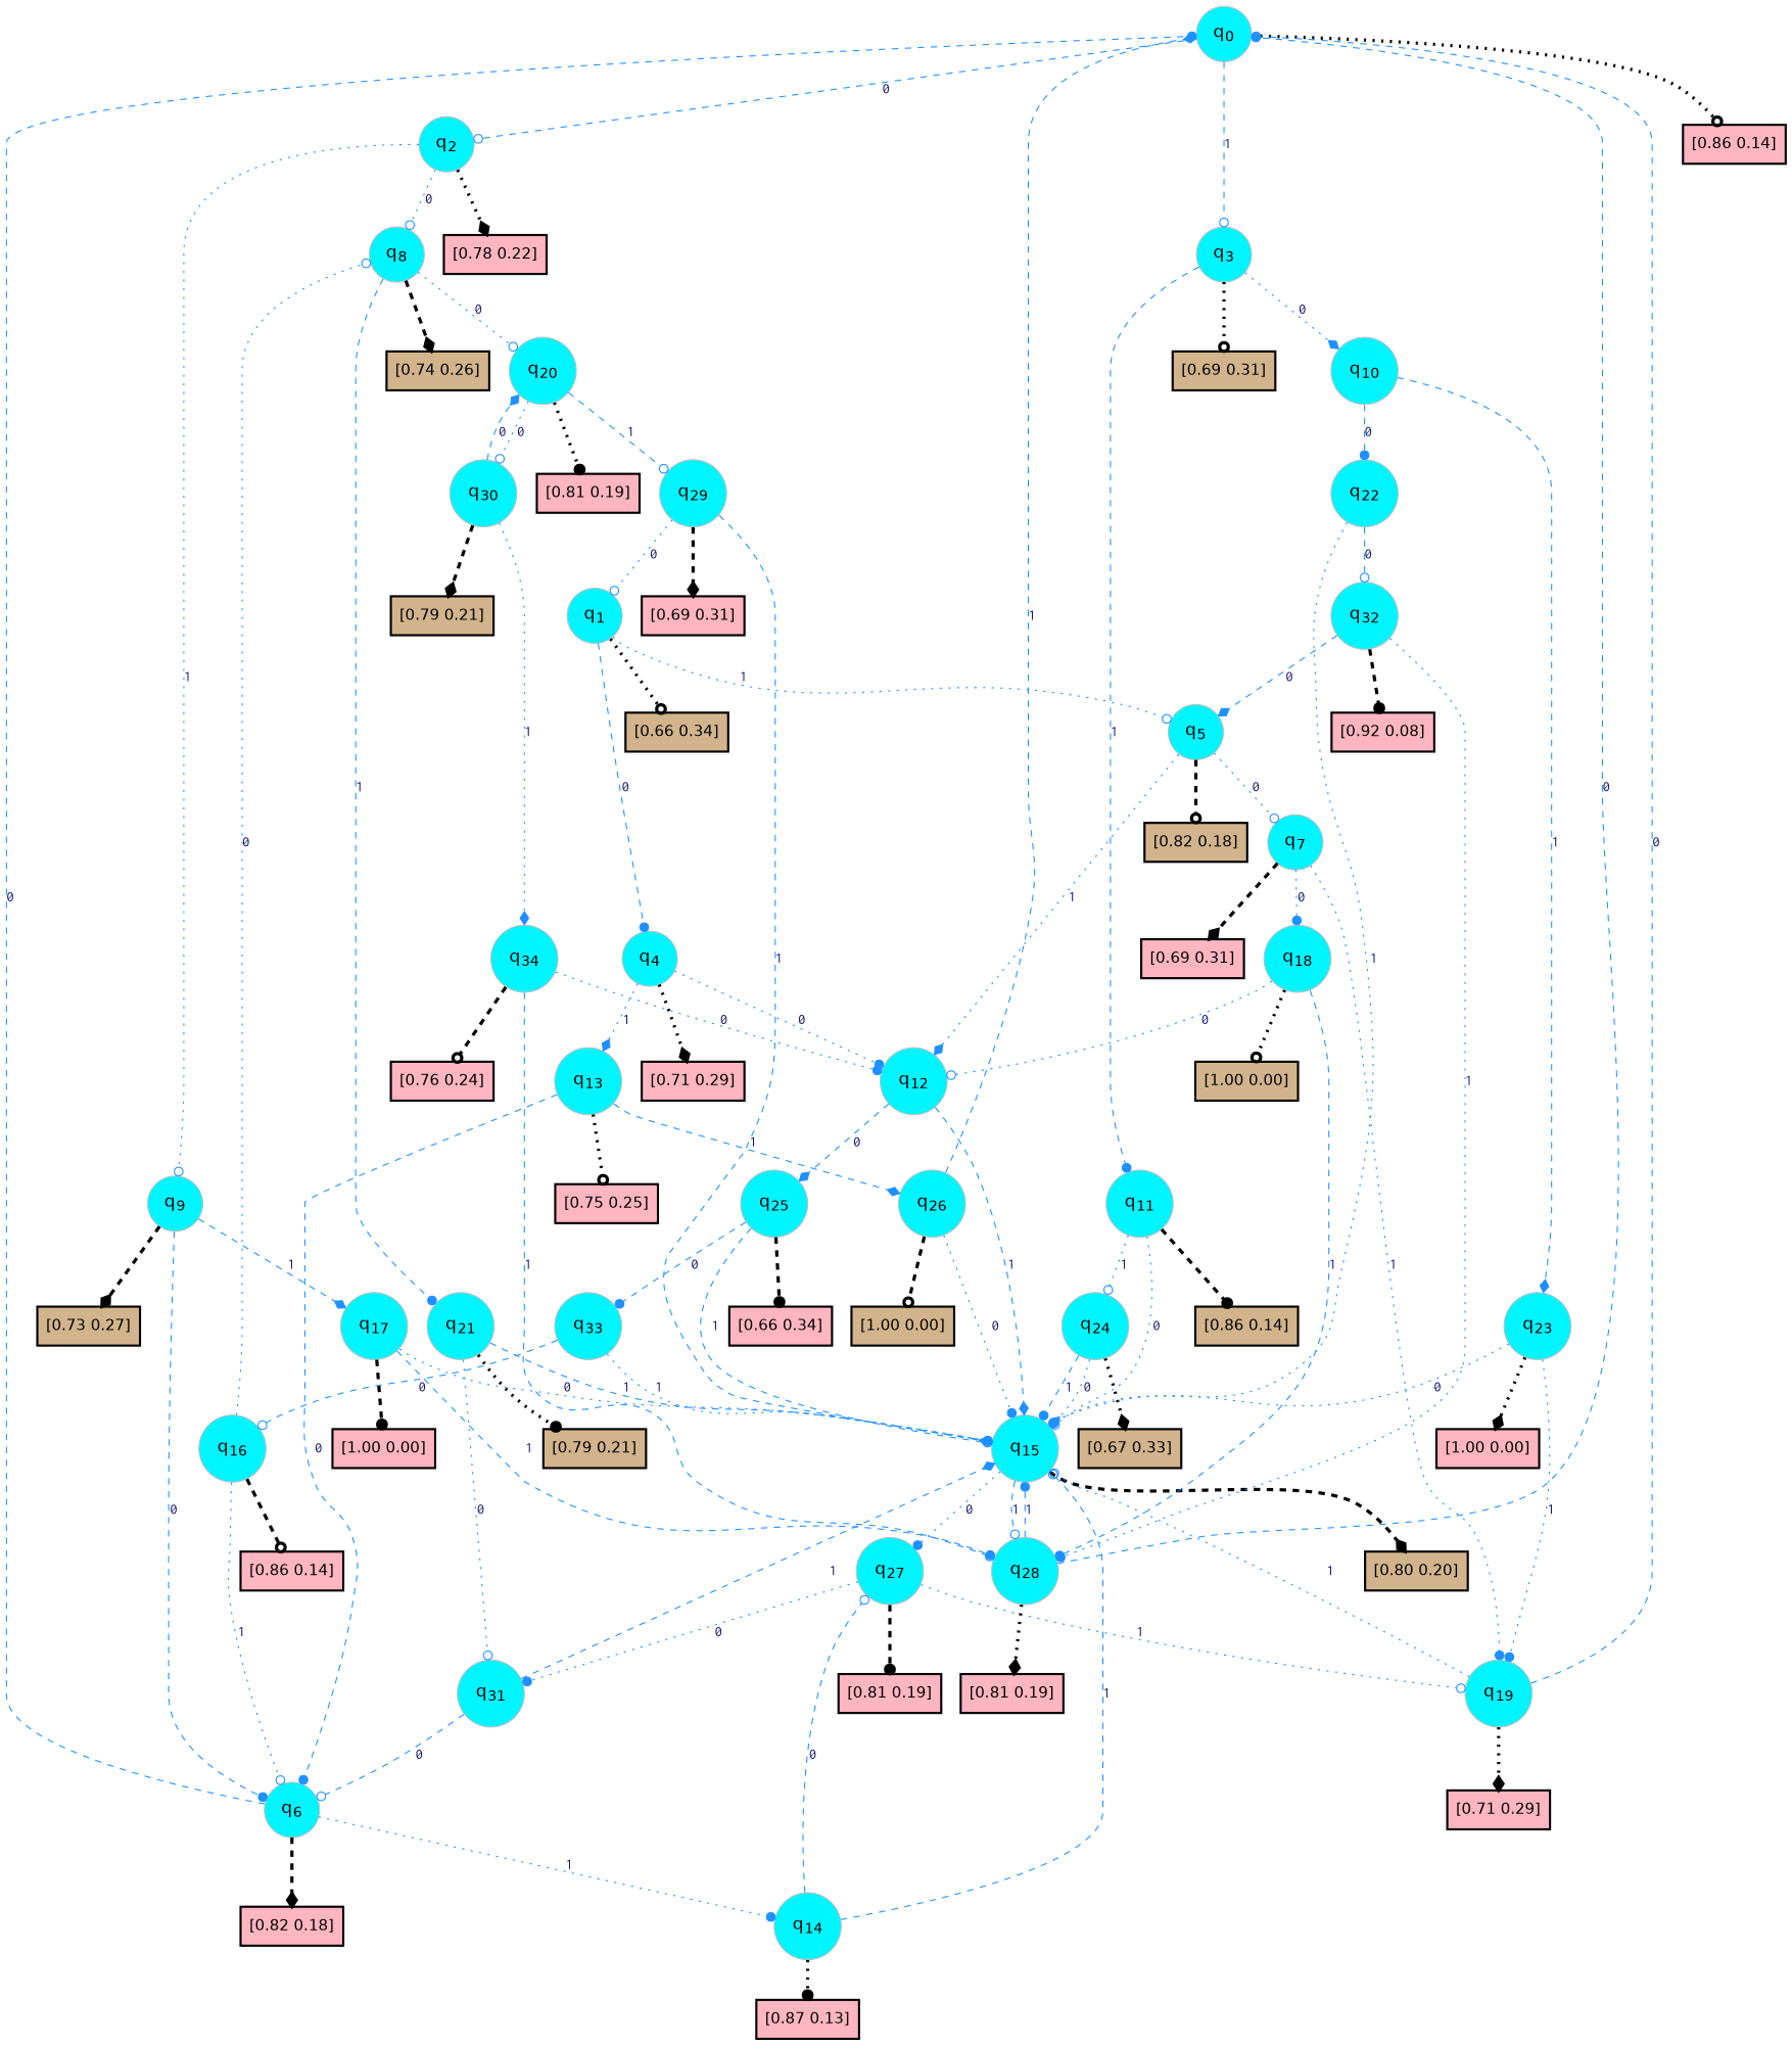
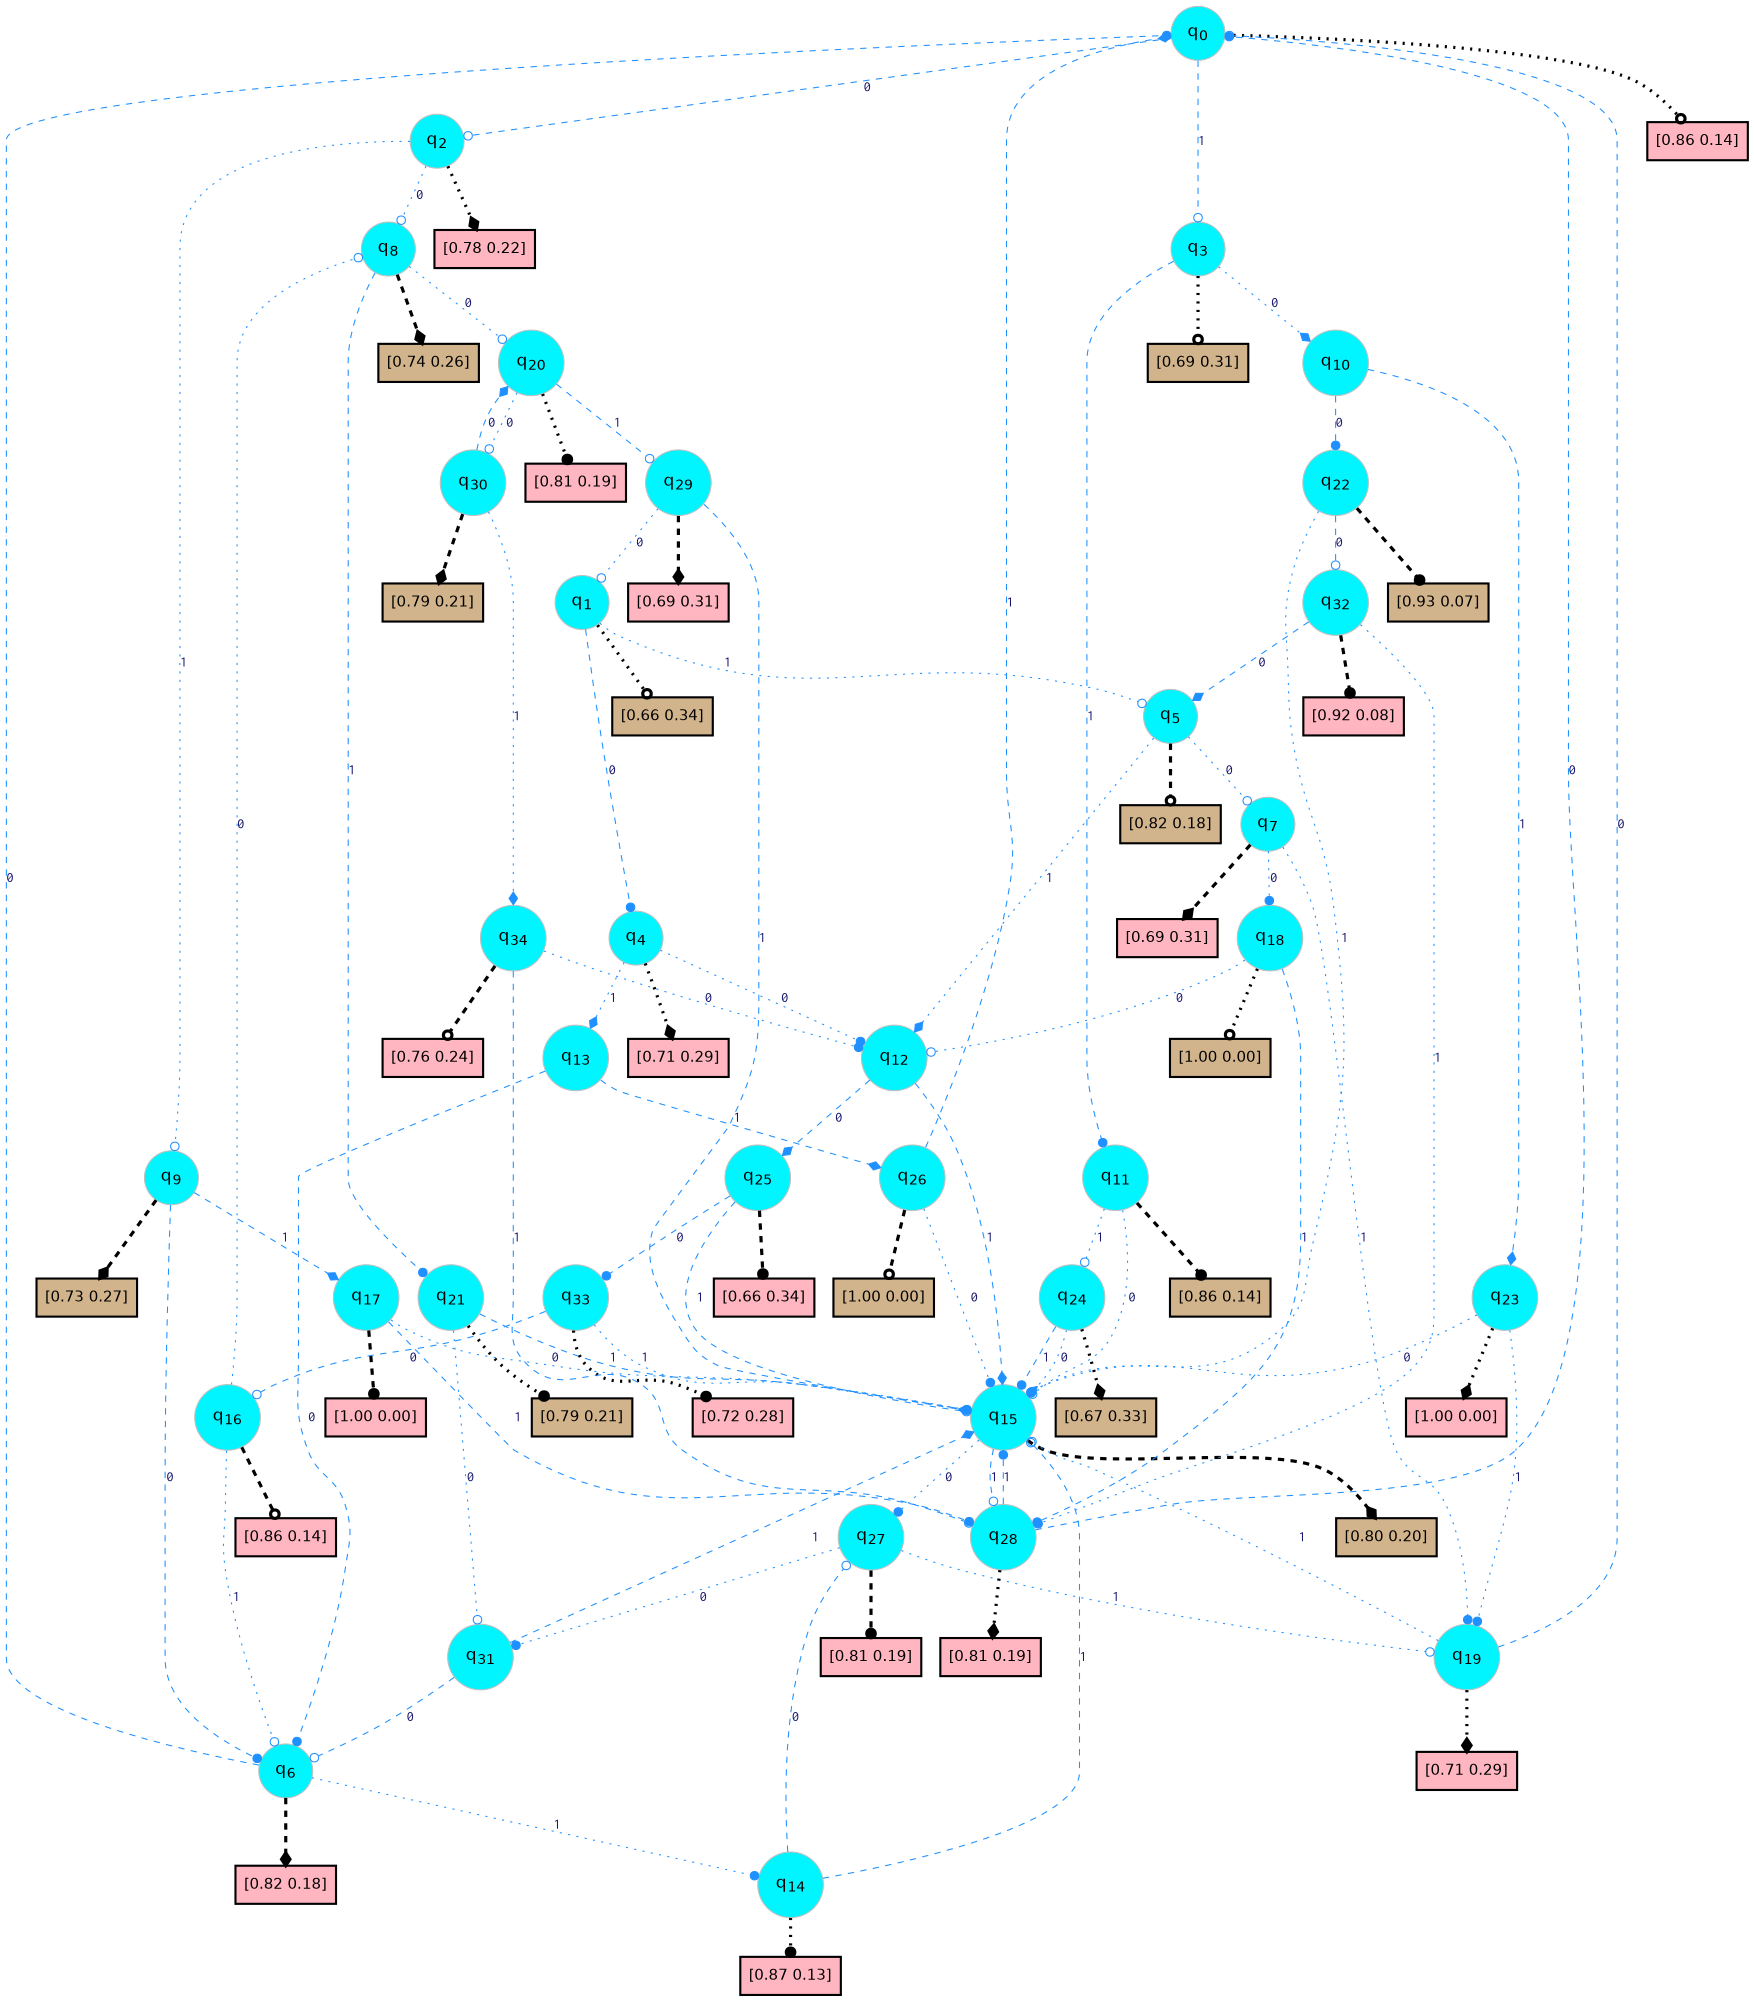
  digraph {
    rankdir=TD
    node [color=gray fillcolor=turquoise1 fontcolor=black fontname=Helvetica fontsize=16 fontweight=bold shape=circle style=filled]
    edge [arrowhead=odot arrowsize=1 color=dodgerblue1 fontcolor=midnightblue fontname=courier fontweight=bold penwidth=1 style=dashed weight=20]
    n1 [label=<q<SUB>0</SUB>>]
    n2 [label=<q<SUB>2</SUB>>]
    n3 [label=<q<SUB>3</SUB>>]
    n4 [color=black fillcolor=lightpink fontsize=14 label="[0.86 0.14]" penwidth=2 shape=box]
    n5 [label=<q<SUB>8</SUB>>]
    n6 [label=<q<SUB>9</SUB>>]
    n7 [color=black fillcolor=lightpink fontsize=14 label="[0.78 0.22]" penwidth=2 shape=box]
    n8 [label=<q<SUB>10</SUB>>]
    n9 [label=<q<SUB>11</SUB>>]
    n10 [color=black fillcolor=tan fontsize=14 label="[0.69 0.31]" penwidth=2 shape=box]
    n11 [label=<q<SUB>1</SUB>>]
    n12 [label=<q<SUB>4</SUB>>]
    n13 [label=<q<SUB>5</SUB>>]
    n14 [color=black fillcolor=tan fontsize=14 label="[0.66 0.34]" penwidth=2 shape=box]
    n15 [label=<q<SUB>12</SUB>>]
    n16 [label=<q<SUB>13</SUB>>]
    n17 [color=black fillcolor=lightpink fontsize=14 label="[0.71 0.29]" penwidth=2 shape=box]
    n18 [label=<q<SUB>7</SUB>>]
    n19 [color=black fillcolor=tan fontsize=14 label="[0.82 0.18]" penwidth=2 shape=box]
    n20 [label=<q<SUB>20</SUB>>]
    n21 [label=<q<SUB>21</SUB>>]
    n22 [color=black fillcolor=tan fontsize=14 label="[0.74 0.26]" penwidth=2 shape=box]
    n23 [label=<q<SUB>6</SUB>>]
    n24 [label=<q<SUB>17</SUB>>]
    n25 [color=black fillcolor=tan fontsize=14 label="[0.73 0.27]" penwidth=2 shape=box]
    n26 [label=<q<SUB>22</SUB>>]
    n27 [label=<q<SUB>23</SUB>>]
    n28 [label=<q<SUB>15</SUB>>]
    n29 [label=<q<SUB>24</SUB>>]
    n30 [color=black fillcolor=tan fontsize=14 label="[0.86 0.14]" penwidth=2 shape=box]
    n31 [label=<q<SUB>25</SUB>>]
    n32 [label=<q<SUB>26</SUB>>]
-   n33 [color=black fillcolor=lightpink fontsize=14 label="[0.75 0.25]" penwidth=2 shape=box]
    n34 [label=<q<SUB>18</SUB>>]
    n35 [label=<q<SUB>19</SUB>>]
    n36 [color=black fillcolor=lightpink fontsize=14 label="[0.69 0.31]" penwidth=2 shape=box]
    n37 [label=<q<SUB>14</SUB>>]
    n38 [color=black fillcolor=lightpink fontsize=14 label="[0.82 0.18]" penwidth=2 shape=box]
    n39 [label=<q<SUB>27</SUB>>]
    n40 [color=black fillcolor=lightpink fontsize=14 label="[0.87 0.13]" penwidth=2 shape=box]
    n41 [label=<q<SUB>28</SUB>>]
    n42 [color=black fillcolor=tan fontsize=14 label="[1.00 0.00]" penwidth=2 shape=box]
    n43 [color=black fillcolor=lightpink fontsize=14 label="[0.71 0.29]" penwidth=2 shape=box]
    n44 [label=<q<SUB>29</SUB>>]
    n45 [label=<q<SUB>30</SUB>>]
    n46 [color=black fillcolor=lightpink fontsize=14 label="[0.81 0.19]" penwidth=2 shape=box]
    n47 [label=<q<SUB>31</SUB>>]
    n48 [color=black fillcolor=tan fontsize=14 label="[0.79 0.21]" penwidth=2 shape=box]
    n49 [color=black fillcolor=lightpink fontsize=14 label="[1.00 0.00]" penwidth=2 shape=box]
    n50 [label=<q<SUB>32</SUB>>]
+   n51 [color=black fillcolor=tan fontsize=14 label="[0.93 0.07]" penwidth=2 shape=box]
    n52 [color=black fillcolor=lightpink fontsize=14 label="[1.00 0.00]" penwidth=2 shape=box]
    n53 [color=black fillcolor=tan fontsize=14 label="[0.80 0.20]" penwidth=2 shape=box]
    n54 [color=black fillcolor=tan fontsize=14 label="[0.67 0.33]" penwidth=2 shape=box]
    n55 [label=<q<SUB>33</SUB>>]
    n56 [color=black fillcolor=lightpink fontsize=14 label="[0.66 0.34]" penwidth=2 shape=box]
    n57 [color=black fillcolor=tan fontsize=14 label="[1.00 0.00]" penwidth=2 shape=box]
    n58 [color=black fillcolor=lightpink fontsize=14 label="[0.81 0.19]" penwidth=2 shape=box]
    n59 [color=black fillcolor=lightpink fontsize=14 label="[0.81 0.19]" penwidth=2 shape=box]
    n60 [label=<q<SUB>16</SUB>>]
    n61 [color=black fillcolor=lightpink fontsize=14 label="[0.86 0.14]" penwidth=2 shape=box]
    n62 [color=black fillcolor=lightpink fontsize=14 label="[0.69 0.31]" penwidth=2 shape=box]
    n63 [label=<q<SUB>34</SUB>>]
    n64 [color=black fillcolor=tan fontsize=14 label="[0.79 0.21]" penwidth=2 shape=box]
    n65 [color=black fillcolor=lightpink fontsize=14 label="[0.92 0.08]" penwidth=2 shape=box]
+   n66 [color=black fillcolor=lightpink fontsize=14 label="[0.72 0.28]" penwidth=2 shape=box]
    n67 [color=black fillcolor=lightpink fontsize=14 label="[0.76 0.24]" penwidth=2 shape=box]
    n1 -> n2 [label=0]
    n1 -> n3 [label=1]
    n1 -> n4 [color=black penwidth=3 style=dotted]
    n2 -> n5 [label=0 style=dotted]
    n2 -> n6 [label=1 style=dotted]
    n2 -> n7 [arrowhead=diamond color=black penwidth=3 style=dotted]
    n3 -> n8 [arrowhead=diamond label=0 style=dotted]
    n3 -> n9 [arrowhead=dot label=1]
    n3 -> n10 [color=black penwidth=3 style=dotted]
    n5 -> n20 [label=0 style=dotted]
    n5 -> n21 [arrowhead=dot label=1]
    n5 -> n22 [arrowhead=diamond color=black penwidth=3]
    n6 -> n23 [arrowhead=dot label=0]
    n6 -> n24 [arrowhead=diamond label=1]
    n6 -> n25 [arrowhead=diamond color=black penwidth=3]
    n8 -> n26 [arrowhead=dot label=0]
    n8 -> n27 [arrowhead=diamond label=1]
    n9 -> n28 [label=0 style=dotted]
    n9 -> n29 [label=1 style=dotted]
    n9 -> n30 [arrowhead=dot color=black penwidth=3]
    n11 -> n12 [arrowhead=dot label=0]
    n11 -> n13 [label=1 style=dotted]
    n11 -> n14 [color=black penwidth=3 style=dotted]
    n12 -> n15 [arrowhead=dot label=0 style=dotted]
    n12 -> n16 [arrowhead=diamond label=1 style=dotted]
    n12 -> n17 [arrowhead=diamond color=black penwidth=3 style=dotted]
    n13 -> n15 [arrowhead=diamond label=1 style=dotted]
    n13 -> n18 [label=0 style=dotted]
    n13 -> n19 [color=black penwidth=3]
    n15 -> n28 [arrowhead=diamond label=1]
    n15 -> n31 [arrowhead=diamond label=0]
    n16 -> n23 [arrowhead=dot label=0]
    n16 -> n32 [arrowhead=diamond label=1]
-   n16 -> n33 [color=black penwidth=3 style=dotted]
    n18 -> n34 [arrowhead=dot label=0 style=dotted]
    n18 -> n35 [arrowhead=dot label=1 style=dotted]
    n18 -> n36 [arrowhead=diamond color=black penwidth=3]
    n20 -> n44 [label=1]
    n20 -> n45 [label=0 style=dotted]
    n20 -> n46 [arrowhead=dot color=black penwidth=3 style=dotted]
    n21 -> n28 [label=1]
    n21 -> n47 [label=0 style=dotted]
    n21 -> n48 [arrowhead=dot color=black penwidth=3 style=dotted]
    n23 -> n1 [arrowhead=dot label=0]
    n23 -> n37 [arrowhead=dot label=1 style=dotted]
    n23 -> n38 [arrowhead=diamond color=black penwidth=3]
    n24 -> n28 [label=0 style=dotted]
    n24 -> n41 [arrowhead=dot label=1]
    n24 -> n49 [arrowhead=dot color=black penwidth=3]
    n26 -> n28 [arrowhead=dot label=1 style=dotted]
    n26 -> n50 [label=0]
+   n26 -> n51 [arrowhead=dot color=black penwidth=3]
    n27 -> n28 [arrowhead=dot label=0 style=dotted]
    n27 -> n35 [arrowhead=dot label=1 style=dotted]
    n27 -> n52 [arrowhead=diamond color=black penwidth=3 style=dotted]
    n28 -> n39 [arrowhead=dot label=0 style=dotted]
    n28 -> n41 [label=1]
    n28 -> n53 [arrowhead=diamond color=black penwidth=3]
    n29 -> n28 [arrowhead=diamond label=0 style=dotted]
    n29 -> n28 [arrowhead=dot label=1]
    n29 -> n54 [arrowhead=diamond color=black penwidth=3 style=dotted]
    n31 -> n28 [label=1]
    n31 -> n55 [arrowhead=dot label=0]
    n31 -> n56 [arrowhead=dot color=black penwidth=3]
    n32 -> n1 [arrowhead=diamond label=1]
    n32 -> n28 [arrowhead=dot label=0 style=dotted]
    n32 -> n57 [color=black penwidth=3]
    n34 -> n15 [label=0 style=dotted]
    n34 -> n41 [arrowhead=dot label=1]
    n34 -> n42 [color=black penwidth=3 style=dotted]
    n35 -> n1 [label=0]
    n35 -> n28 [label=1 style=dotted]
    n35 -> n43 [arrowhead=diamond color=black penwidth=3 style=dotted]
    n37 -> n28 [label=1]
    n37 -> n39 [label=0]
    n37 -> n40 [arrowhead=dot color=black penwidth=3 style=dotted]
    n39 -> n35 [label=1 style=dotted]
    n39 -> n47 [arrowhead=dot label=0 style=dotted]
    n39 -> n58 [arrowhead=dot color=black penwidth=3]
    n41 -> n1 [arrowhead=dot label=0]
    n41 -> n28 [arrowhead=dot label=1]
    n41 -> n59 [arrowhead=diamond color=black penwidth=3 style=dotted]
    n44 -> n11 [label=0 style=dotted]
    n44 -> n28 [arrowhead=diamond label=1]
    n44 -> n62 [arrowhead=diamond color=black penwidth=3]
    n45 -> n20 [arrowhead=diamond label=0]
    n45 -> n63 [arrowhead=diamond label=1 style=dotted]
    n45 -> n64 [arrowhead=diamond color=black penwidth=3]
    n47 -> n23 [label=0]
    n47 -> n28 [arrowhead=diamond label=1]
    n50 -> n13 [arrowhead=diamond label=0]
    n50 -> n41 [arrowhead=dot label=1 style=dotted]
    n50 -> n65 [arrowhead=dot color=black penwidth=3]
    n55 -> n28 [arrowhead=dot label=1 style=dotted]
    n55 -> n60 [label=0]
+   n55 -> n66 [arrowhead=dot color=black penwidth=3 style=dotted]
    n60 -> n5 [label=0 style=dotted]
    n60 -> n23 [label=1 style=dotted]
    n60 -> n61 [color=black penwidth=3]
    n63 -> n15 [arrowhead=dot label=0 style=dotted]
    n63 -> n41 [label=1]
    n63 -> n67 [color=black penwidth=3]
  }
